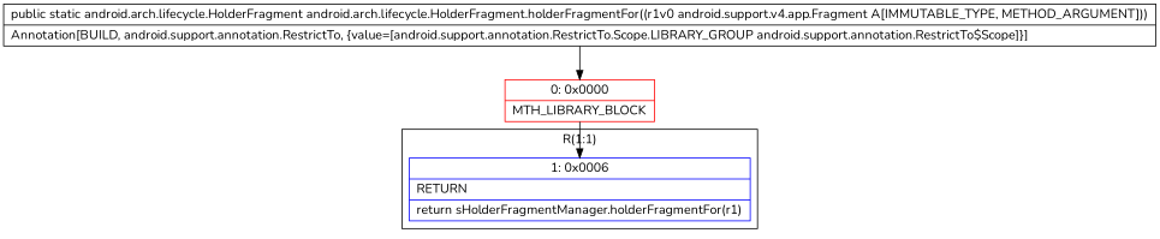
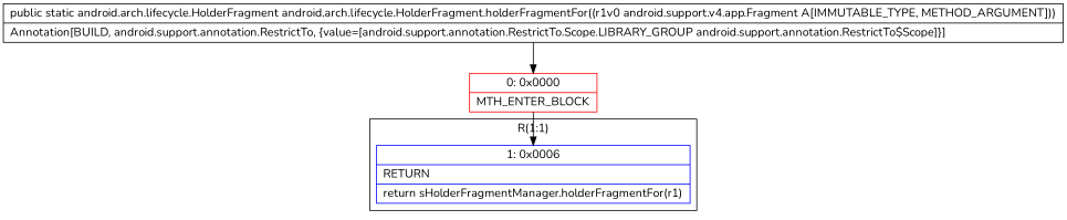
  digraph {
    fontname=Nunito
    node [shape=record fontname=Nunito]
    edge [fontname=Nunito]
    n1 [color=blue label="{1\:\ 0x0006|RETURN\l|return sHolderFragmentManager.holderFragmentFor(r1)\l}"]
-   n2 [color=red label="{0\:\ 0x0000|MTH_LIBRARY_BLOCK\l}"]
+   n2 [color=red label="{0\:\ 0x0000|MTH_ENTER_BLOCK\l}"]
    n3 [label="{public static android.arch.lifecycle.HolderFragment android.arch.lifecycle.HolderFragment.holderFragmentFor((r1v0 android.support.v4.app.Fragment A[IMMUTABLE_TYPE, METHOD_ARGUMENT]))  | Annotation[BUILD, android.support.annotation.RestrictTo, \{value=[android.support.annotation.RestrictTo.Scope.LIBRARY_GROUP android.support.annotation.RestrictTo$Scope]\}]\l}"]
    subgraph cluster_1 {
      label="R(1:1)"
      n1
    }
    n2 -> n1
    n3 -> n2
  }
